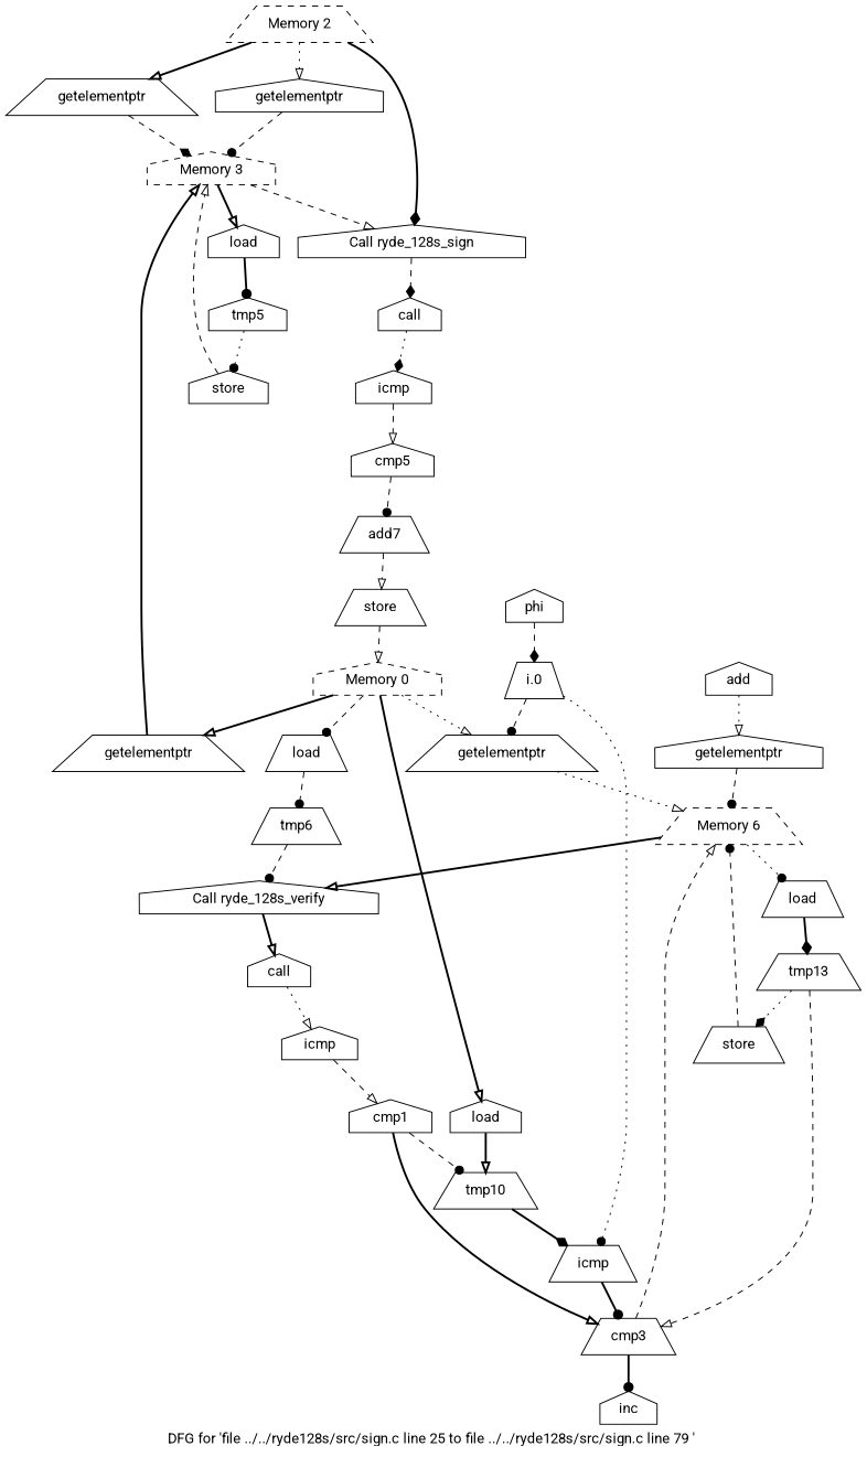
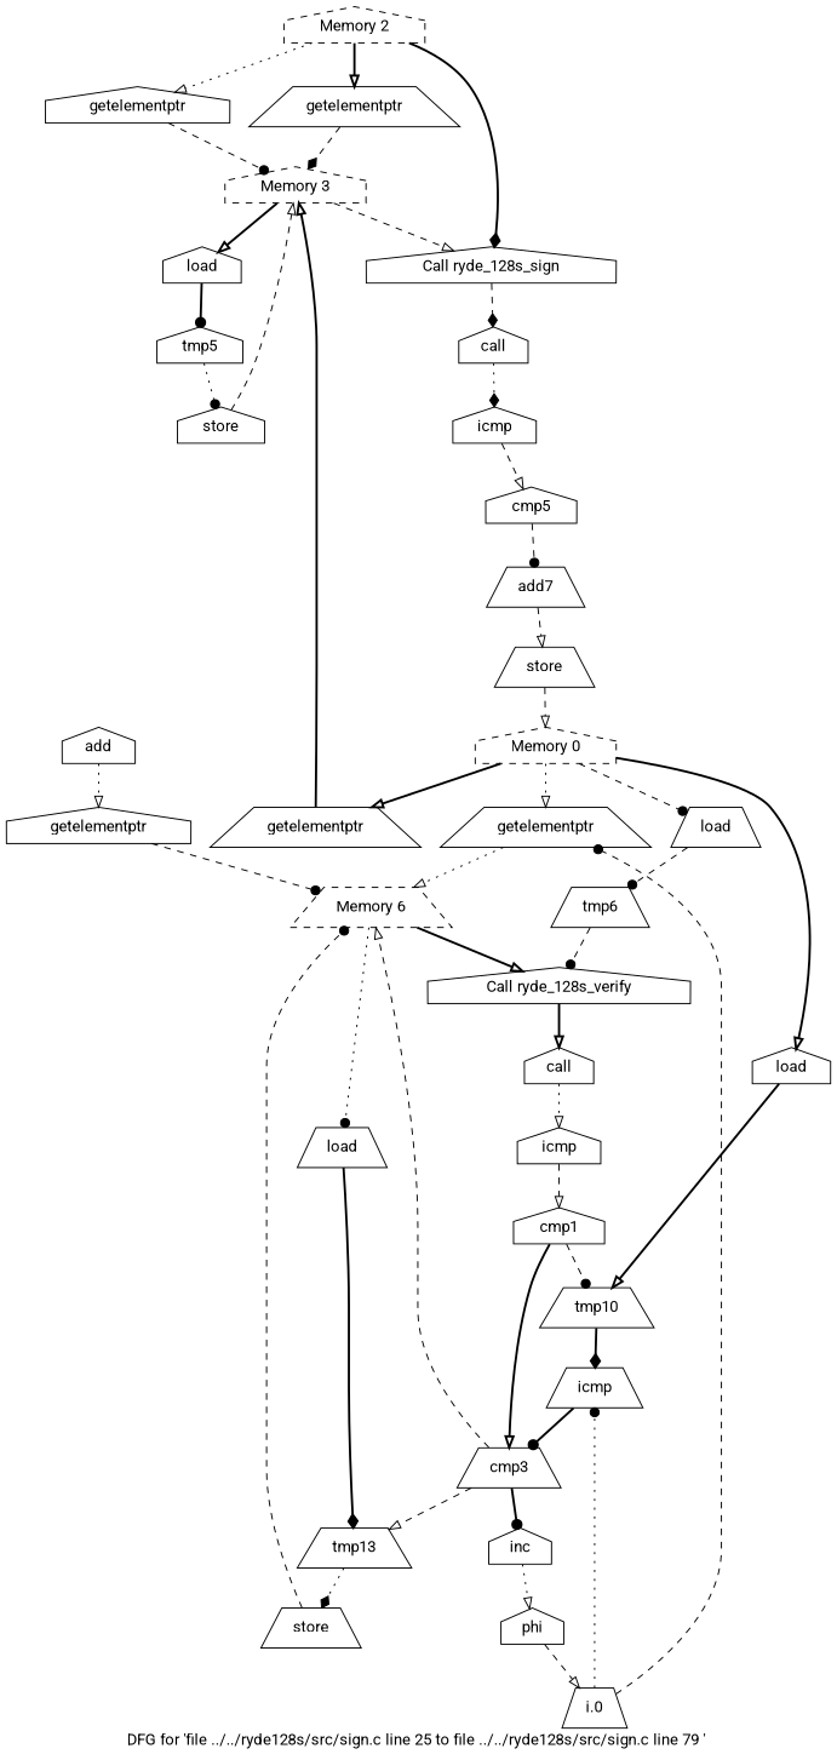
  digraph {
    fontname=Roboto
    label="DFG for 'file ../../ryde128s/src/sign.c line 25 to file ../../ryde128s/src/sign.c line 79 ' "
    node [fontname=Roboto shape=house style=solid]
    edge [arrowhead=onormal fontname=Roboto style=dashed]
    n1 [label=getelementptr shape=trapezium]
    n2 [label="Memory 3" style=dashed]
    n3 [label=load]
    n4 [label="Call ryde_128s_sign"]
    n5 [label=tmp5]
    n6 [label=call]
    n7 [label=store]
    n8 [label="Memory 0" style=dashed]
    n9 [label=getelementptr shape=trapezium]
    n10 [label=getelementptr shape=trapezium]
    n11 [label=load shape=trapezium]
    n12 [label=load]
    n13 [label="Memory 6" shape=trapezium style=dashed]
    n14 [label=tmp6 shape=trapezium]
    n15 [label=tmp10 shape=trapezium]
    n16 [label=load shape=trapezium]
    n17 [label="Call ryde_128s_verify"]
    n18 [label=icmp shape=trapezium]
    n19 [label=cmp5]
    n20 [label=add7 shape=trapezium]
    n21 [label=store shape=trapezium]
    n22 [label=icmp]
-   n23 [label="Memory 2" shape=trapezium style=dashed]
+   n23 [label="Memory 2" style=dashed]
    n24 [label=getelementptr]
    n25 [label=getelementptr]
    n26 [label=tmp13 shape=trapezium]
    n27 [label=call]
    n28 [label=store shape=trapezium]
    n29 [label=icmp]
    n30 [label=cmp1]
    n31 [label=cmp3 shape=trapezium]
    n32 [label="i.0" shape=trapezium]
    n33 [label=inc]
    n34 [label=phi]
    n35 [label=add]
    n1 -> n2 [arrowhead=diamond]
    n2 -> n3 [style=bold]
    n2 -> n4
    n3 -> n5 [arrowhead=dot style=bold]
    n4 -> n6 [arrowhead=diamond]
    n5 -> n7 [arrowhead=dot style=dotted]
    n6 -> n22 [arrowhead=diamond style=dotted]
    n7 -> n2
    n8 -> n9 [style=bold]
    n8 -> n10 [style=dotted]
    n8 -> n11 [arrowhead=dot]
    n8 -> n12 [style=bold]
    n9 -> n2 [style=bold]
    n10 -> n13 [style=dotted]
    n11 -> n14 [arrowhead=dot]
    n12 -> n15 [style=bold]
    n13 -> n16 [arrowhead=dot style=dotted]
    n13 -> n17 [style=bold]
    n14 -> n17 [arrowhead=dot]
    n15 -> n18 [arrowhead=diamond style=bold]
    n16 -> n26 [arrowhead=diamond style=bold]
    n17 -> n27 [style=bold]
    n18 -> n31 [arrowhead=dot style=bold]
    n19 -> n20 [arrowhead=dot]
    n20 -> n21
    n21 -> n8
    n22 -> n19
    n23 -> n1 [style=bold]
    n23 -> n4 [arrowhead=diamond style=bold]
    n23 -> n24 [style=dotted]
    n24 -> n2 [arrowhead=dot]
    n25 -> n13 [arrowhead=dot]
    n26 -> n28 [arrowhead=diamond style=dotted]
    n27 -> n29 [style=dotted]
    n28 -> n13 [arrowhead=dot]
    n29 -> n30
    n30 -> n15 [arrowhead=dot]
    n30 -> n31 [style=bold]
    n31 -> n13
-   n26 -> n31
+   n31 -> n26
    n31 -> n33 [arrowhead=dot style=bold]
    n32 -> n10 [arrowhead=dot]
    n32 -> n18 [arrowhead=dot style=dotted]
-   n34 -> n32 [arrowhead=diamond]
+   n33 -> n34 [style=dotted]
+   n34 -> n32
    n35 -> n25 [style=dotted]
  }
